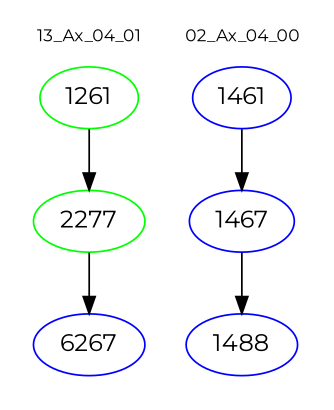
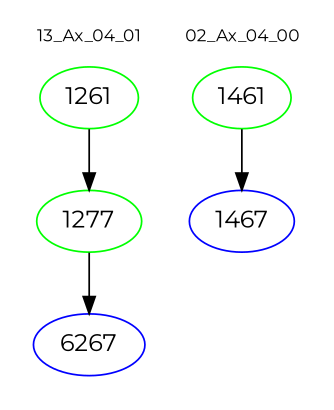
  digraph {
    fontname=Montserrat
    node [color=green fontname=Montserrat]
    edge [color=black fontname=Montserrat]
    n1 [label=1261]
-   n2 [label=2277]
+   n2 [label=1277]
    n3 [color=blue label=6267]
-   n4 [color=blue label=1461]
+   n4 [label=1461]
    n5 [color=blue label=1467]
-   n6 [color=blue label=1488]
    subgraph cluster_1 {
      color=white
      fontsize=10
      label="13_Ax_04_01"
      n1
      n2
      n3
    }
    subgraph cluster_2 {
      color=white
      fontsize=10
      label="02_Ax_04_00"
      n4
      n5
-     n6
    }
    n1 -> n2
    n2 -> n3
    n4 -> n5
-   n5 -> n6
  }
